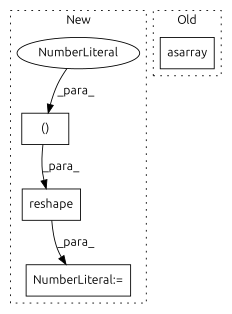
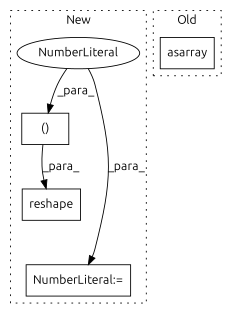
  digraph {
    fontname=Ubuntu
    node [a=32 fontname=Ubuntu l=1 shape=box]
    edge [fontname=Ubuntu]
    n1 [l="8,2" label=reshape s="8700,8749"]
    n2 [a=106 l=25 label="()" s=8724]
    n3 [a=34 label=NumberLiteral s=8748 shape=ellipse]
    n4 [a=7 label="NumberLiteral:=" s=8696]
    n5 [l="8,1" label=asarray s="8669,8687"]
    subgraph cluster_1 {
      label=New
      style=dotted
      n1
      n2
      n3
      n4
    }
    subgraph cluster_2 {
      label=Old
      style=dotted
      n5
    }
-   n1 -> n4 [label=_para_]
+   n3 -> n4 [label=_para_]
    n2 -> n1 [label=_para_]
    n3 -> n2 [label=_para_]
  }
